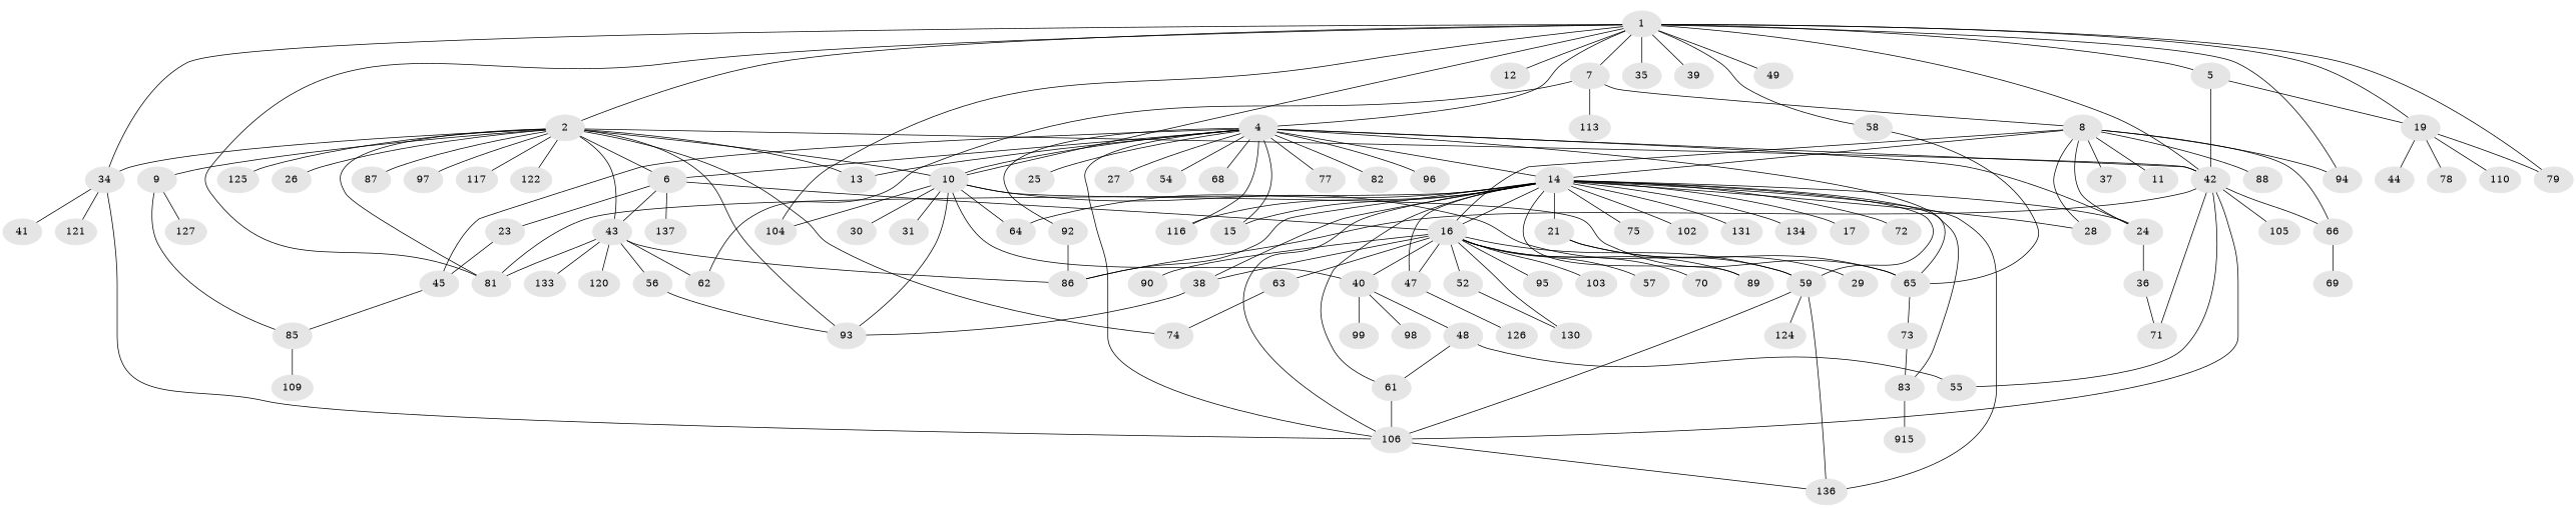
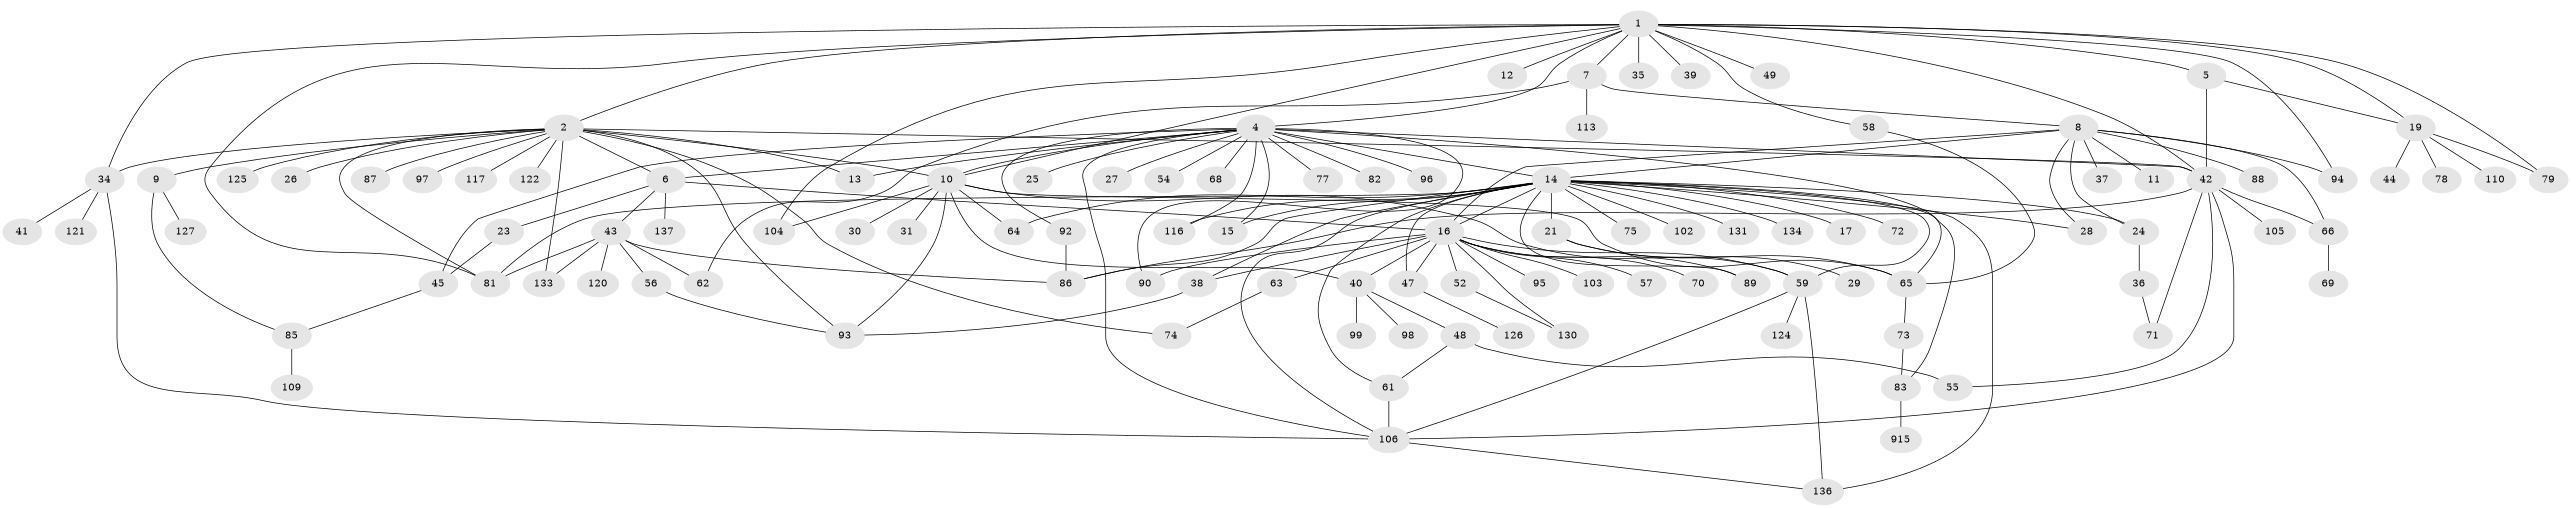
  graph {
    node [color=gray90 style=filled]
    1 [super="+3"]
    2 [super="+46"]
    4 [super="+11"]
    5
    7 [super="+112"]
    10 [super="+22"]
    12
    19 [super="+20"]
    34 [super="+60"]
    35
    39
    42 [super="+43"]
    49
    58
    79 [super="+107"]
    81 [super="+101"]
    94 [super="+132"]
    104 [super="+123"]
    6 [super="+18"]
    9 [super="+100"]
    13
    26
    n23 [label=43 super="+84"]
    74
    87 [super="+119"]
    93 [super="+111"]
    97
    117
    122
    125 [super="+135"]
    14 [super="+33"]
    15
    25
    27
    n35 [label=92]
    45
    54
    65 [super="+92"]
    68
    77
    82
    90
    96
    106 [super="+129"]
    116
    8 [super="+50"]
    62
    113
    30
    31
    40
    59 [super="+108"]
    64
    44
    78
    110
    41
    121
    66
    86
    71
    55
    105
    16 [super="+76"]
    23 [super="+67"]
    137
    85
    127
    56
    120
    133
    24
    28
    17
    21
    38
    47 [super="+128"]
    61
    72
    75
    83 [super="+114"]
    89
    102
    131
    134
    136
    73 [super="+80"]
    52
    57
    63
    70
    95
    103
    130
    37
    n96 [label=11]
    88
    36 [super="+118"]
    69 [super="+138"]
    109
    48 [super="+91"]
    98
    99
    124
    29
    126
    n107 [label=915]
    1 -- 2
    1 -- 4
    1 -- 5
    1 -- 7
    1 -- 10
    1 -- 12
    1 -- 19
    1 -- 34
    1 -- 35
    1 -- 39
    1 -- 42
    1 -- 49
    1 -- 58
    1 -- 79
    1 -- 81
    1 -- 94
    1 -- 104
    2 -- 10
    2 -- 34
    2 -- 42
    2 -- 81
    2 -- 6
    2 -- 9
    2 -- 13
    2 -- 26
-   2 -- n23
+   2 -- 133
    2 -- 74
    2 -- 87
    2 -- 93
    2 -- 97
    2 -- 117
    2 -- 122
    2 -- 125
    4 -- 10
    4 -- 42
    4 -- 6
    4 -- 13
    4 -- 14
    4 -- 15
    4 -- 25
    4 -- 27
    4 -- n35
    4 -- 45
    4 -- 54
    4 -- 65
    4 -- 68
    4 -- 77
    4 -- 82
-   4 -- 24
+   4 -- 90
    4 -- 96
    4 -- 106
    4 -- 116
    5 -- 19
    5 -- 42
    7 -- 8
    7 -- 62
    7 -- 113
    10 -- 104
    10 -- 93
    10 -- 65
    10 -- 30
    10 -- 31
    10 -- 40
    10 -- 59
    10 -- 64
    19 -- 79
    19 -- 44
    19 -- 78
    19 -- 110
    34 -- 106
    34 -- 41
    34 -- 121
    42 -- 106
    42 -- 66
    42 -- 86
    42 -- 71
    42 -- 55
    42 -- 105
    58 -- 65
    6 -- n23
    6 -- 16
    6 -- 23
    6 -- 137
    9 -- 85
    9 -- 127
    n23 -- 81
    n23 -- 62
    n23 -- 86
    n23 -- 56
    n23 -- 120
    n23 -- 133
    14 -- 81
    14 -- 15
    14 -- 106
    14 -- 116
    14 -- 59
    14 -- 64
    14 -- 86
    14 -- 16
    14 -- 24
    14 -- 28
    14 -- 17
    14 -- 21
    14 -- 38
    14 -- 47
    14 -- 61
    14 -- 72
    14 -- 75
    14 -- 83
    14 -- 89
    14 -- 102
    14 -- 131
    14 -- 134
    14 -- 136
    n35 -- 86
    45 -- 85
    65 -- 73
    106 -- 136
    8 -- 94
    8 -- 14
    8 -- 66
    8 -- 16
    8 -- 24
    8 -- 28
    8 -- 37
    8 -- n96
    8 -- 88
    40 -- 48
    40 -- 98
    40 -- 99
    59 -- 106
    59 -- 136
    59 -- 124
    66 -- 69
    16 -- 90
    16 -- 40
    16 -- 59
    16 -- 38
    16 -- 47
    16 -- 89
    16 -- 52
    16 -- 57
    16 -- 63
    16 -- 70
    16 -- 95
    16 -- 103
    16 -- 130
    23 -- 45
    85 -- 109
    56 -- 93
    24 -- 36
    21 -- 65
    21 -- 29
    38 -- 93
    47 -- 126
    61 -- 106
    83 -- n107
    73 -- 83
    52 -- 130
    63 -- 74
    36 -- 71
    48 -- 55
    48 -- 61
  }
